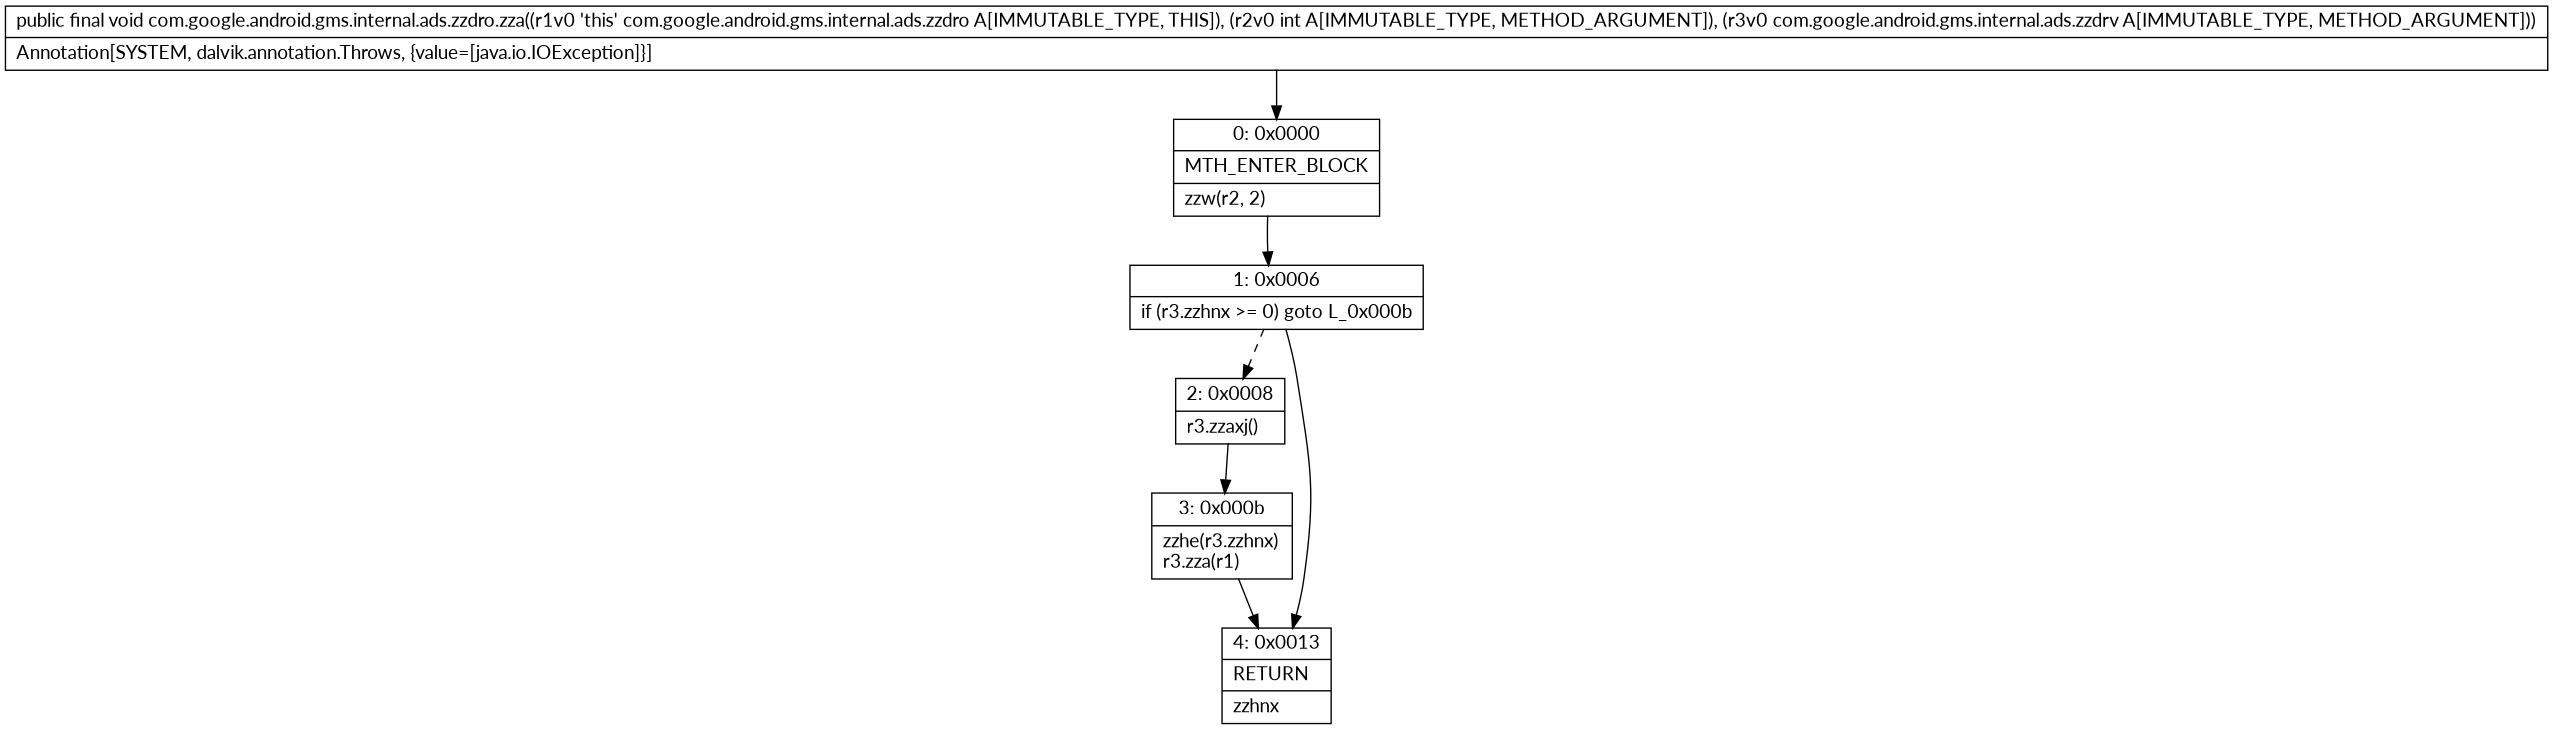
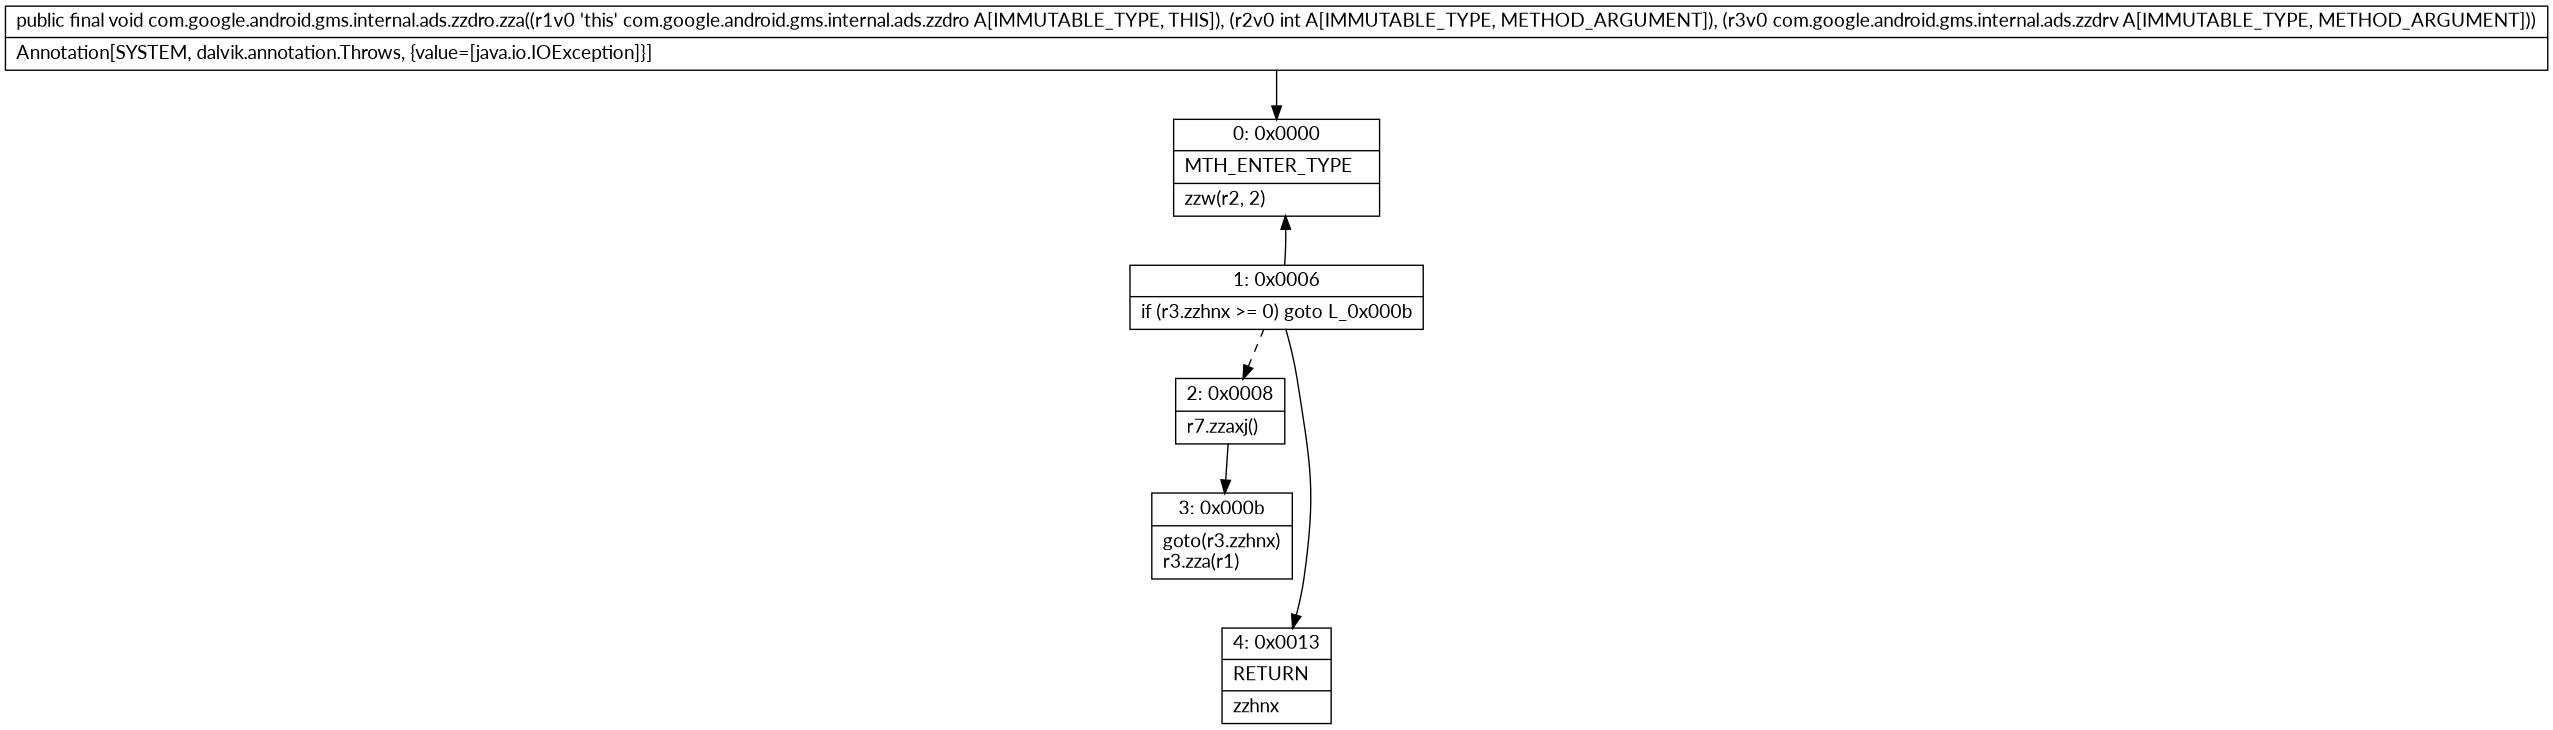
  digraph {
    fontname=Lato
    node [fontname=Lato shape=record]
    edge [fontname=Lato]
-   n1 [label="{0\:\ 0x0000|MTH_ENTER_BLOCK\l|zzw(r2, 2)\l}"]
+   n1 [label="{0\:\ 0x0000|MTH_ENTER_TYPE\l|zzw(r2, 2)\l}"]
    n2 [label="{1\:\ 0x0006|if (r3.zzhnx \>= 0) goto L_0x000b\l}"]
-   n3 [label="{2\:\ 0x0008|r3.zzaxj()\l}"]
+   n3 [label="{2\:\ 0x0008|r7.zzaxj()\l}"]
    n4 [label="{4\:\ 0x0013|RETURN\l|zzhnx\l}"]
-   n5 [label="{3\:\ 0x000b|zzhe(r3.zzhnx)\lr3.zza(r1)\l}"]
+   n5 [label="{3\:\ 0x000b|goto(r3.zzhnx)\lr3.zza(r1)\l}"]
    n6 [label="{public final void com.google.android.gms.internal.ads.zzdro.zza((r1v0 'this' com.google.android.gms.internal.ads.zzdro A[IMMUTABLE_TYPE, THIS]), (r2v0 int A[IMMUTABLE_TYPE, METHOD_ARGUMENT]), (r3v0 com.google.android.gms.internal.ads.zzdrv A[IMMUTABLE_TYPE, METHOD_ARGUMENT]))  | Annotation[SYSTEM, dalvik.annotation.Throws, \{value=[java.io.IOException]\}]\l}"]
-   n1 -> n2
+   n2 -> n1
    n2 -> n3 [style=dashed]
    n2 -> n4
    n3 -> n5
-   n5 -> n4
    n6 -> n1
  }
